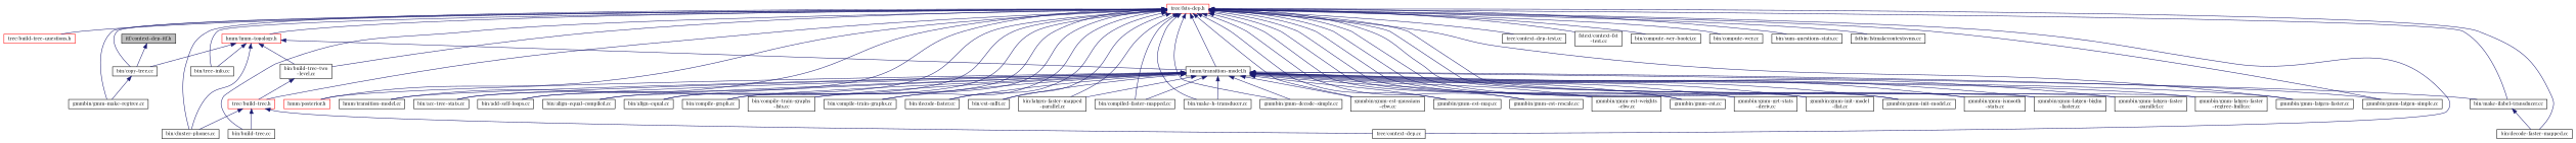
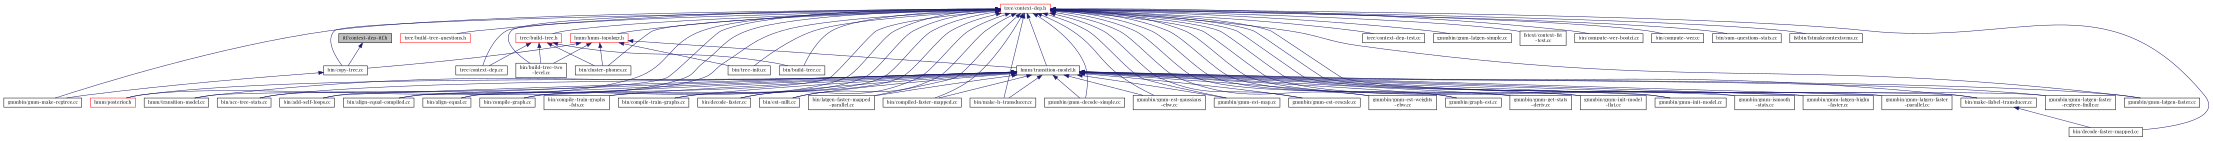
  digraph {
    fontname="Playfair Display"
    node [color=black fillcolor=white fontname="Playfair Display" fontsize=10 shape=record style=filled]
    edge [color=midnightblue dir=back fontname="Playfair Display" fontsize=10 labelfontname=Helvetica labelfontsize=10 style=solid]
    n1 [fillcolor=grey75 fontcolor=black height=0.2 label="itf/context-dep-itf.h" width=0.4]
    n2 [height=0.2 label="bin/copy-tree.cc" width=0.4]
-   n3 [color=red height=0.2 label="tree/fsts-dep.h" width=0.4]
+   n3 [color=red height=0.2 label="tree/context-dep.h" width=0.4]
    n4 [color=red height=0.2 label="tree/build-tree-questions.h" width=0.4]
    n5 [color=red height=0.2 label="tree/build-tree.h" width=0.4]
    n6 [height=0.2 label="tree/context-dep.cc" width=0.4]
    n7 [height=0.2 label="bin/build-tree-two\l-level.cc" width=0.4]
    n8 [height=0.2 label="bin/build-tree.cc" width=0.4]
    n9 [height=0.2 label="bin/cluster-phones.cc" width=0.4]
    n10 [height=0.2 label="tree/context-dep-test.cc" width=0.4]
    n11 [height=0.2 label="hmm/transition-model.h" width=0.4]
    n12 [color=red height=0.2 label="hmm/posterior.h" width=0.4]
    n13 [height=0.2 label="hmm/transition-model.cc" width=0.4]
    n14 [height=0.2 label="bin/acc-tree-stats.cc" width=0.4]
    n15 [height=0.2 label="bin/add-self-loops.cc" width=0.4]
    n16 [height=0.2 label="bin/align-equal-compiled.cc" width=0.4]
    n17 [height=0.2 label="bin/align-equal.cc" width=0.4]
    n18 [height=0.2 label="bin/compile-graph.cc" width=0.4]
    n19 [height=0.2 label="bin/compile-train-graphs\l-fsts.cc" width=0.4]
    n20 [height=0.2 label="bin/compile-train-graphs.cc" width=0.4]
    n21 [height=0.2 label="bin/decode-faster-mapped.cc" width=0.4]
    n22 [height=0.2 label="bin/decode-faster.cc" width=0.4]
    n23 [height=0.2 label="bin/est-mllt.cc" width=0.4]
    n24 [height=0.2 label="bin/latgen-faster-mapped\l-parallel.cc" width=0.4]
    n25 [height=0.2 label="bin/compiled-faster-mapped.cc" width=0.4]
    n26 [height=0.2 label="bin/make-h-transducer.cc" width=0.4]
    n27 [height=0.2 label="bin/make-ilabel-transducer.cc" width=0.4]
    n28 [height=0.2 label="gmmbin/gmm-decode-simple.cc" width=0.4]
    n29 [height=0.2 label="gmmbin/gmm-est-gaussians\l-ebw.cc" width=0.4]
    n30 [height=0.2 label="gmmbin/gmm-est-map.cc" width=0.4]
    n31 [height=0.2 label="gmmbin/gmm-est-rescale.cc" width=0.4]
    n32 [height=0.2 label="gmmbin/gmm-est-weights\l-ebw.cc" width=0.4]
-   n33 [height=0.2 label="gmmbin/gmm-est.cc" width=0.4]
+   n33 [height=0.2 label="gmmbin/graph-est.cc" width=0.4]
    n34 [height=0.2 label="gmmbin/gmm-get-stats\l-deriv.cc" width=0.4]
    n35 [height=0.2 label="gmmbin/gmm-init-model\l-flat.cc" width=0.4]
    n36 [height=0.2 label="gmmbin/gmm-init-model.cc" width=0.4]
    n37 [height=0.2 label="gmmbin/gmm-ismooth\l-stats.cc" width=0.4]
    n38 [height=0.2 label="gmmbin/gmm-latgen-biglm\l-faster.cc" width=0.4]
    n39 [height=0.2 label="gmmbin/gmm-latgen-faster\l-parallel.cc" width=0.4]
    n40 [height=0.2 label="gmmbin/gmm-latgen-faster\l-regtree-fmllr.cc" width=0.4]
    n41 [height=0.2 label="gmmbin/gmm-latgen-faster.cc" width=0.4]
    n42 [height=0.2 label="gmmbin/gmm-latgen-simple.cc" width=0.4]
    n43 [height=0.2 label="gmmbin/gmm-make-regtree.cc" width=0.4]
    n44 [color=red height=0.2 label="hmm/hmm-topology.h" width=0.4]
    n45 [height=0.2 label="bin/tree-info.cc" width=0.4]
    n46 [height=0.2 label="fstext/context-fst\l-test.cc" width=0.4]
    n47 [height=0.2 label="bin/compute-wer-bootci.cc" width=0.4]
    n48 [height=0.2 label="bin/compute-wer.cc" width=0.4]
    n49 [height=0.2 label="bin/sum-questions-stats.cc" width=0.4]
    n50 [height=0.2 label="fstbin/fstmakecontextsyms.cc" width=0.4]
    n1 -> n2
    n2 -> n43
    n3 -> n2
    n3 -> n4
    n3 -> n5
    n3 -> n6
    n3 -> n7
    n3 -> n8
    n3 -> n9
    n3 -> n10
    n3 -> n11
    n3 -> n12
    n3 -> n13
    n3 -> n14
    n3 -> n15
    n3 -> n16
    n3 -> n17
    n3 -> n18
    n3 -> n19
    n3 -> n20
    n3 -> n21
    n3 -> n22
    n3 -> n23
    n3 -> n24
    n3 -> n25
    n3 -> n26
    n3 -> n27
    n3 -> n28
    n3 -> n29
    n3 -> n30
    n3 -> n31
    n3 -> n32
    n3 -> n33
    n3 -> n34
    n3 -> n35
    n3 -> n36
    n3 -> n37
    n3 -> n38
    n3 -> n39
    n3 -> n40
    n3 -> n41
    n3 -> n42
    n3 -> n43
    n3 -> n44
    n3 -> n45
    n3 -> n46
    n3 -> n47
    n3 -> n48
    n3 -> n49
    n3 -> n50
    n5 -> n6
-   n7 -> n5
+   n5 -> n7
    n5 -> n8
    n5 -> n9
    n11 -> n12
    n11 -> n13
    n11 -> n14
    n11 -> n15
    n11 -> n16
    n11 -> n17
    n11 -> n18
    n11 -> n19
    n11 -> n20
    n11 -> n22
    n11 -> n23
    n11 -> n24
    n11 -> n25
    n11 -> n26
    n11 -> n27
    n11 -> n28
    n11 -> n29
    n11 -> n30
    n11 -> n31
    n11 -> n32
    n11 -> n33
    n11 -> n34
    n11 -> n35
    n11 -> n36
    n11 -> n37
    n11 -> n38
    n11 -> n39
    n11 -> n40
    n11 -> n41
-   n11 -> n42
    n27 -> n21
    n44 -> n2
    n44 -> n7
    n44 -> n9
    n44 -> n11
    n44 -> n45
  }
